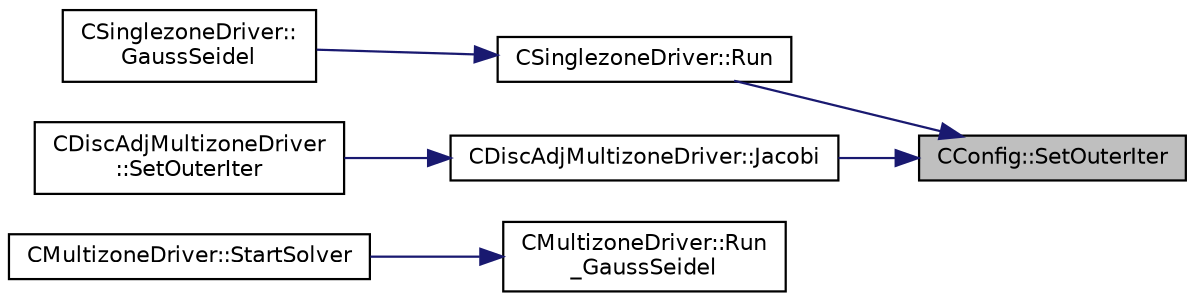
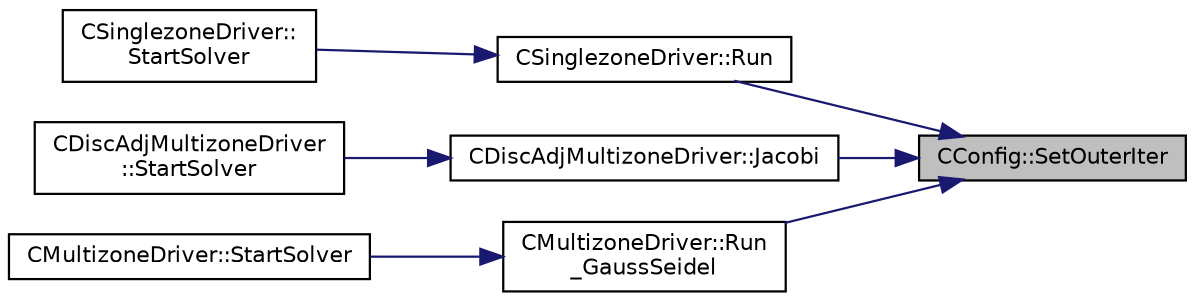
  digraph {
    rankdir=RL
    node [color=black fillcolor=white fontname=Helvetica fontsize=10 shape=record style=filled]
    edge [color=midnightblue dir=back fontname=Helvetica fontsize=10 labelfontname=Helvetica labelfontsize=10 style=solid]
    n1 [fillcolor=grey75 fontcolor=black height=0.2 label="CConfig::SetOuterIter" width=0.4]
    n2 [height=0.2 label="CSinglezoneDriver::Run" width=0.4]
    n3 [height=0.2 label="CDiscAdjMultizoneDriver::Jacobi" width=0.4]
    n4 [height=0.2 label="CMultizoneDriver::Run\l_GaussSeidel" width=0.4]
-   n5 [height=0.2 label="CSinglezoneDriver::\lGaussSeidel" width=0.4]
-   n6 [height=0.2 label="CDiscAdjMultizoneDriver\l::SetOuterIter" width=0.4]
+   n5 [height=0.2 label="CSinglezoneDriver::\lStartSolver" width=0.4]
+   n6 [height=0.2 label="CDiscAdjMultizoneDriver\l::StartSolver" width=0.4]
    n7 [height=0.2 label="CMultizoneDriver::StartSolver" width=0.4]
    n1 -> n2
    n1 -> n3
+   n1 -> n4
    n2 -> n5
    n3 -> n6
    n4 -> n7
  }
